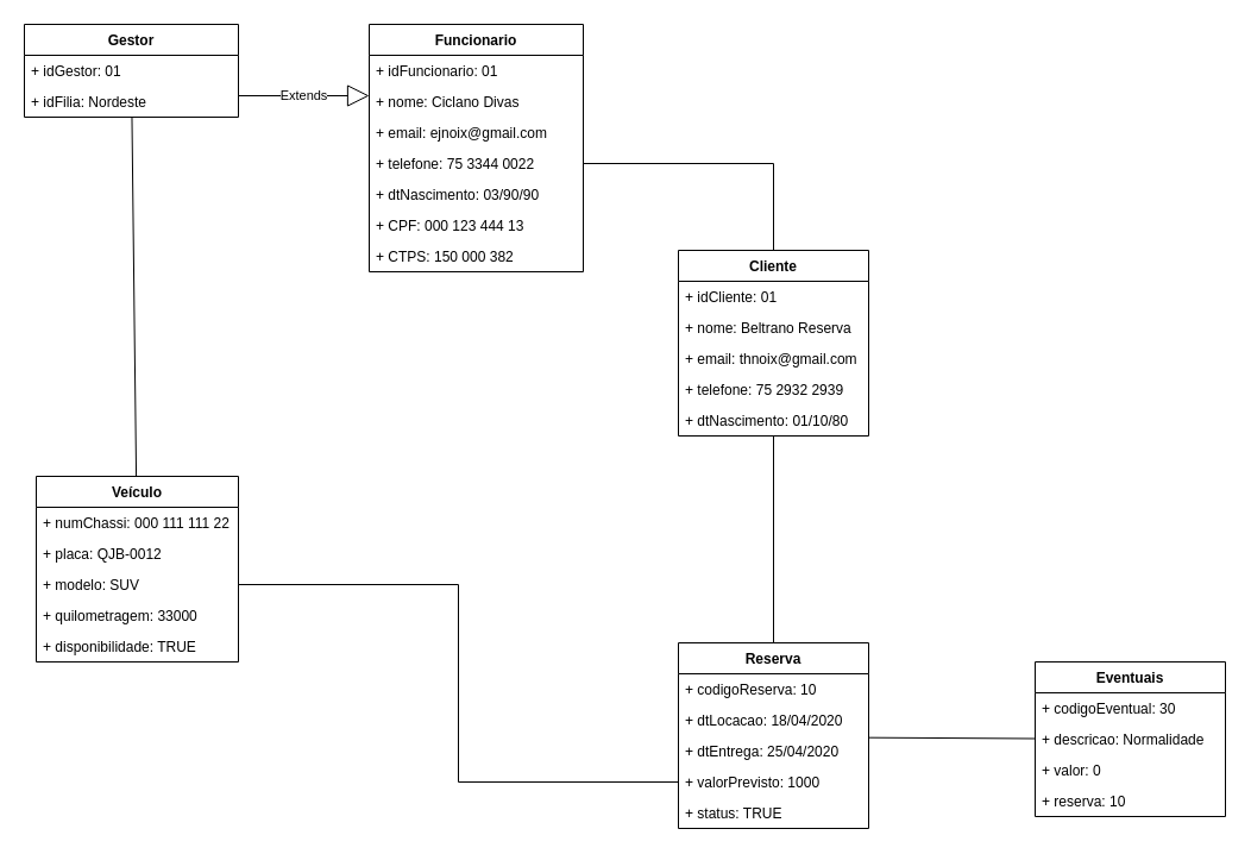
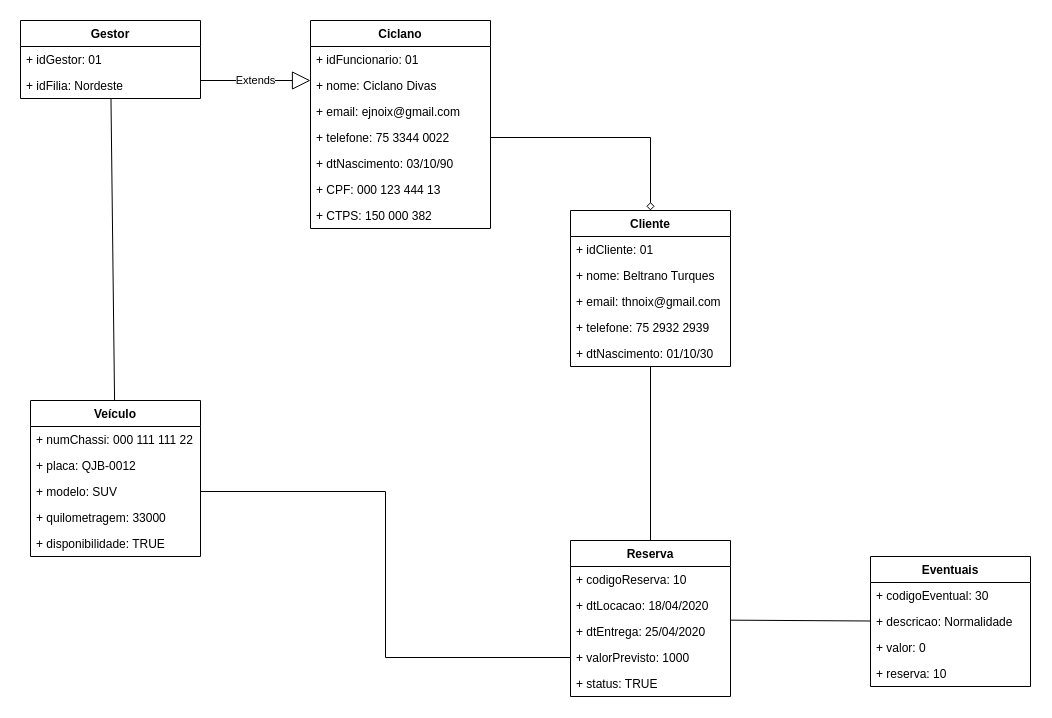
  <mxCell id="0" />
  <mxCell id="1" parent="0" />
- <mxCell id="2" value="Funcionario" style="swimlane;fontStyle=1;align=center;verticalAlign=top;childLayout=stackLayout;horizontal=1;startSize=26;horizontalStack=0;resizeParent=1;resizeParentMax=0;resizeLast=0;collapsible=1;marginBottom=0;" parent="1" vertex="1"><mxGeometry x="310" y="20" width="180" height="208" as="geometry" /></mxCell>
+ <mxCell id="2" value="Ciclano" style="swimlane;fontStyle=1;align=center;verticalAlign=top;childLayout=stackLayout;horizontal=1;startSize=26;horizontalStack=0;resizeParent=1;resizeParentMax=0;resizeLast=0;collapsible=1;marginBottom=0;" parent="1" vertex="1"><mxGeometry x="310" y="20" width="180" height="208" as="geometry" /></mxCell>
  <mxCell id="3" value="+ idFuncionario: 01" style="text;strokeColor=none;fillColor=none;align=left;verticalAlign=top;spacingLeft=4;spacingRight=4;overflow=hidden;rotatable=0;points=[[0,0.5],[1,0.5]];portConstraint=eastwest;" parent="2" vertex="1"><mxGeometry y="26" width="180" height="26" as="geometry" /></mxCell>
  <mxCell id="4" value="+ nome: Ciclano Divas" style="text;strokeColor=none;fillColor=none;align=left;verticalAlign=top;spacingLeft=4;spacingRight=4;overflow=hidden;rotatable=0;points=[[0,0.5],[1,0.5]];portConstraint=eastwest;" parent="2" vertex="1"><mxGeometry y="52" width="180" height="26" as="geometry" /></mxCell>
  <mxCell id="5" value="+ email: ejnoix@gmail.com" style="text;strokeColor=none;fillColor=none;align=left;verticalAlign=top;spacingLeft=4;spacingRight=4;overflow=hidden;rotatable=0;points=[[0,0.5],[1,0.5]];portConstraint=eastwest;" parent="2" vertex="1"><mxGeometry y="78" width="180" height="26" as="geometry" /></mxCell>
  <mxCell id="6" value="+ telefone: 75 3344 0022" style="text;strokeColor=none;fillColor=none;align=left;verticalAlign=top;spacingLeft=4;spacingRight=4;overflow=hidden;rotatable=0;points=[[0,0.5],[1,0.5]];portConstraint=eastwest;" parent="2" vertex="1"><mxGeometry y="104" width="180" height="26" as="geometry" /></mxCell>
- <mxCell id="7" value="+ dtNascimento: 03/90/90" style="text;strokeColor=none;fillColor=none;align=left;verticalAlign=top;spacingLeft=4;spacingRight=4;overflow=hidden;rotatable=0;points=[[0,0.5],[1,0.5]];portConstraint=eastwest;" parent="2" vertex="1"><mxGeometry y="130" width="180" height="26" as="geometry" /></mxCell>
+ <mxCell id="7" value="+ dtNascimento: 03/10/90" style="text;strokeColor=none;fillColor=none;align=left;verticalAlign=top;spacingLeft=4;spacingRight=4;overflow=hidden;rotatable=0;points=[[0,0.5],[1,0.5]];portConstraint=eastwest;" parent="2" vertex="1"><mxGeometry y="130" width="180" height="26" as="geometry" /></mxCell>
  <mxCell id="8" value="+ CPF: 000 123 444 13" style="text;strokeColor=none;fillColor=none;align=left;verticalAlign=top;spacingLeft=4;spacingRight=4;overflow=hidden;rotatable=0;points=[[0,0.5],[1,0.5]];portConstraint=eastwest;" parent="2" vertex="1"><mxGeometry y="156" width="180" height="26" as="geometry" /></mxCell>
  <mxCell id="9" value="+ CTPS: 150 000 382" style="text;strokeColor=none;fillColor=none;align=left;verticalAlign=top;spacingLeft=4;spacingRight=4;overflow=hidden;rotatable=0;points=[[0,0.5],[1,0.5]];portConstraint=eastwest;" parent="2" vertex="1"><mxGeometry y="182" width="180" height="26" as="geometry" /></mxCell>
  <mxCell id="10" style="rounded=0;orthogonalLoop=1;jettySize=auto;html=1;endArrow=none;endFill=0;strokeWidth=1;" parent="1" source="11" target="30" edge="1"><mxGeometry relative="1" as="geometry" /></mxCell>
  <mxCell id="11" value="Gestor" style="swimlane;fontStyle=1;align=center;verticalAlign=top;childLayout=stackLayout;horizontal=1;startSize=26;horizontalStack=0;resizeParent=1;resizeParentMax=0;resizeLast=0;collapsible=1;marginBottom=0;" parent="1" vertex="1"><mxGeometry x="20" y="20" width="180" height="78" as="geometry" /></mxCell>
  <mxCell id="12" value="+ idGestor: 01" style="text;strokeColor=none;fillColor=none;align=left;verticalAlign=top;spacingLeft=4;spacingRight=4;overflow=hidden;rotatable=0;points=[[0,0.5],[1,0.5]];portConstraint=eastwest;" parent="11" vertex="1"><mxGeometry y="26" width="180" height="26" as="geometry" /></mxCell>
  <mxCell id="13" value="+ idFilia: Nordeste" style="text;strokeColor=none;fillColor=none;align=left;verticalAlign=top;spacingLeft=4;spacingRight=4;overflow=hidden;rotatable=0;points=[[0,0.5],[1,0.5]];portConstraint=eastwest;" parent="11" vertex="1"><mxGeometry y="52" width="180" height="26" as="geometry" /></mxCell>
  <mxCell id="14" style="edgeStyle=none;rounded=0;orthogonalLoop=1;jettySize=auto;html=1;entryX=0.5;entryY=0;entryDx=0;entryDy=0;endArrow=none;endFill=0;strokeWidth=1;" parent="1" source="15" target="22" edge="1"><mxGeometry relative="1" as="geometry" /></mxCell>
  <mxCell id="15" value="Cliente" style="swimlane;fontStyle=1;align=center;verticalAlign=top;childLayout=stackLayout;horizontal=1;startSize=26;horizontalStack=0;resizeParent=1;resizeParentMax=0;resizeLast=0;collapsible=1;marginBottom=0;" parent="1" vertex="1"><mxGeometry x="570" y="210" width="160" height="156" as="geometry" /></mxCell>
  <mxCell id="16" value="+ idCliente: 01" style="text;strokeColor=none;fillColor=none;align=left;verticalAlign=top;spacingLeft=4;spacingRight=4;overflow=hidden;rotatable=0;points=[[0,0.5],[1,0.5]];portConstraint=eastwest;" parent="15" vertex="1"><mxGeometry y="26" width="160" height="26" as="geometry" /></mxCell>
- <mxCell id="17" value="+ nome: Beltrano Reserva" style="text;strokeColor=none;fillColor=none;align=left;verticalAlign=top;spacingLeft=4;spacingRight=4;overflow=hidden;rotatable=0;points=[[0,0.5],[1,0.5]];portConstraint=eastwest;" parent="15" vertex="1"><mxGeometry y="52" width="160" height="26" as="geometry" /></mxCell>
+ <mxCell id="17" value="+ nome: Beltrano Turques" style="text;strokeColor=none;fillColor=none;align=left;verticalAlign=top;spacingLeft=4;spacingRight=4;overflow=hidden;rotatable=0;points=[[0,0.5],[1,0.5]];portConstraint=eastwest;" parent="15" vertex="1"><mxGeometry y="52" width="160" height="26" as="geometry" /></mxCell>
  <mxCell id="18" value="+ email: thnoix@gmail.com" style="text;strokeColor=none;fillColor=none;align=left;verticalAlign=top;spacingLeft=4;spacingRight=4;overflow=hidden;rotatable=0;points=[[0,0.5],[1,0.5]];portConstraint=eastwest;" parent="15" vertex="1"><mxGeometry y="78" width="160" height="26" as="geometry" /></mxCell>
  <mxCell id="19" value="+ telefone: 75 2932 2939" style="text;strokeColor=none;fillColor=none;align=left;verticalAlign=top;spacingLeft=4;spacingRight=4;overflow=hidden;rotatable=0;points=[[0,0.5],[1,0.5]];portConstraint=eastwest;" parent="15" vertex="1"><mxGeometry y="104" width="160" height="26" as="geometry" /></mxCell>
- <mxCell id="20" value="+ dtNascimento: 01/10/80" style="text;strokeColor=none;fillColor=none;align=left;verticalAlign=top;spacingLeft=4;spacingRight=4;overflow=hidden;rotatable=0;points=[[0,0.5],[1,0.5]];portConstraint=eastwest;" parent="15" vertex="1"><mxGeometry y="130" width="160" height="26" as="geometry" /></mxCell>
+ <mxCell id="20" value="+ dtNascimento: 01/10/30" style="text;strokeColor=none;fillColor=none;align=left;verticalAlign=top;spacingLeft=4;spacingRight=4;overflow=hidden;rotatable=0;points=[[0,0.5],[1,0.5]];portConstraint=eastwest;" parent="15" vertex="1"><mxGeometry y="130" width="160" height="26" as="geometry" /></mxCell>
  <mxCell id="21" value="Extends" style="endArrow=block;endSize=16;endFill=0;html=1;strokeWidth=1;" parent="1" edge="1"><mxGeometry width="160" relative="1" as="geometry"><mxPoint x="200" y="80" as="sourcePoint" /><mxPoint x="310" y="80" as="targetPoint" /></mxGeometry></mxCell>
  <mxCell id="22" value="Reserva" style="swimlane;fontStyle=1;align=center;verticalAlign=top;childLayout=stackLayout;horizontal=1;startSize=26;horizontalStack=0;resizeParent=1;resizeParentMax=0;resizeLast=0;collapsible=1;marginBottom=0;" parent="1" vertex="1"><mxGeometry x="570" y="540" width="160" height="156" as="geometry" /></mxCell>
  <mxCell id="23" value="+ codigoReserva: 10" style="text;strokeColor=none;fillColor=none;align=left;verticalAlign=top;spacingLeft=4;spacingRight=4;overflow=hidden;rotatable=0;points=[[0,0.5],[1,0.5]];portConstraint=eastwest;" parent="22" vertex="1"><mxGeometry y="26" width="160" height="26" as="geometry" /></mxCell>
  <mxCell id="24" value="+ dtLocacao: 18/04/2020" style="text;strokeColor=none;fillColor=none;align=left;verticalAlign=top;spacingLeft=4;spacingRight=4;overflow=hidden;rotatable=0;points=[[0,0.5],[1,0.5]];portConstraint=eastwest;" parent="22" vertex="1"><mxGeometry y="52" width="160" height="26" as="geometry" /></mxCell>
  <mxCell id="25" value="+ dtEntrega: 25/04/2020" style="text;strokeColor=none;fillColor=none;align=left;verticalAlign=top;spacingLeft=4;spacingRight=4;overflow=hidden;rotatable=0;points=[[0,0.5],[1,0.5]];portConstraint=eastwest;" parent="22" vertex="1"><mxGeometry y="78" width="160" height="26" as="geometry" /></mxCell>
  <mxCell id="26" value="+ valorPrevisto: 1000" style="text;strokeColor=none;fillColor=none;align=left;verticalAlign=top;spacingLeft=4;spacingRight=4;overflow=hidden;rotatable=0;points=[[0,0.5],[1,0.5]];portConstraint=eastwest;" parent="22" vertex="1"><mxGeometry y="104" width="160" height="26" as="geometry" /></mxCell>
  <mxCell id="27" value="+ status: TRUE" style="text;strokeColor=none;fillColor=none;align=left;verticalAlign=top;spacingLeft=4;spacingRight=4;overflow=hidden;rotatable=0;points=[[0,0.5],[1,0.5]];portConstraint=eastwest;" parent="22" vertex="1"><mxGeometry y="130" width="160" height="26" as="geometry" /></mxCell>
  <mxCell id="28" style="edgeStyle=none;rounded=0;orthogonalLoop=1;jettySize=auto;html=1;endArrow=none;endFill=0;strokeWidth=1;entryX=1.002;entryY=0.064;entryDx=0;entryDy=0;entryPerimeter=0;" parent="1" source="37" target="25" edge="1"><mxGeometry relative="1" as="geometry"><mxPoint x="740" y="618" as="targetPoint" /></mxGeometry></mxCell>
- <mxCell id="29" style="edgeStyle=orthogonalEdgeStyle;rounded=0;orthogonalLoop=1;jettySize=auto;html=1;endArrow=none;endFill=0;strokeWidth=1;exitX=1;exitY=0.5;exitDx=0;exitDy=0;" parent="1" source="6" target="15" edge="1"><mxGeometry relative="1" as="geometry" /></mxCell>
+ <mxCell id="29" style="edgeStyle=orthogonalEdgeStyle;rounded=0;orthogonalLoop=1;jettySize=auto;html=1;endArrow=diamond;endFill=0;strokeWidth=1;exitX=1;exitY=0.5;exitDx=0;exitDy=0;" parent="1" source="6" target="15" edge="1"><mxGeometry relative="1" as="geometry" /></mxCell>
  <mxCell id="30" value="Veículo" style="swimlane;fontStyle=1;align=center;verticalAlign=top;childLayout=stackLayout;horizontal=1;startSize=26;horizontalStack=0;resizeParent=1;resizeParentMax=0;resizeLast=0;collapsible=1;marginBottom=0;" parent="1" vertex="1"><mxGeometry x="30" y="400" width="170" height="156" as="geometry" /></mxCell>
  <mxCell id="31" value="+ numChassi: 000 111 111 22" style="text;strokeColor=none;fillColor=none;align=left;verticalAlign=top;spacingLeft=4;spacingRight=4;overflow=hidden;rotatable=0;points=[[0,0.5],[1,0.5]];portConstraint=eastwest;" parent="30" vertex="1"><mxGeometry y="26" width="170" height="26" as="geometry" /></mxCell>
  <mxCell id="32" value="+ placa: QJB-0012" style="text;strokeColor=none;fillColor=none;align=left;verticalAlign=top;spacingLeft=4;spacingRight=4;overflow=hidden;rotatable=0;points=[[0,0.5],[1,0.5]];portConstraint=eastwest;" parent="30" vertex="1"><mxGeometry y="52" width="170" height="26" as="geometry" /></mxCell>
  <mxCell id="33" value="+ modelo: SUV" style="text;strokeColor=none;fillColor=none;align=left;verticalAlign=top;spacingLeft=4;spacingRight=4;overflow=hidden;rotatable=0;points=[[0,0.5],[1,0.5]];portConstraint=eastwest;" parent="30" vertex="1"><mxGeometry y="78" width="170" height="26" as="geometry" /></mxCell>
  <mxCell id="34" value="+ quilometragem: 33000" style="text;strokeColor=none;fillColor=none;align=left;verticalAlign=top;spacingLeft=4;spacingRight=4;overflow=hidden;rotatable=0;points=[[0,0.5],[1,0.5]];portConstraint=eastwest;" parent="30" vertex="1"><mxGeometry y="104" width="170" height="26" as="geometry" /></mxCell>
  <mxCell id="35" value="+ disponibilidade: TRUE" style="text;strokeColor=none;fillColor=none;align=left;verticalAlign=top;spacingLeft=4;spacingRight=4;overflow=hidden;rotatable=0;points=[[0,0.5],[1,0.5]];portConstraint=eastwest;" parent="30" vertex="1"><mxGeometry y="130" width="170" height="26" as="geometry" /></mxCell>
  <mxCell id="36" style="edgeStyle=orthogonalEdgeStyle;rounded=0;orthogonalLoop=1;jettySize=auto;html=1;entryX=0;entryY=0.5;entryDx=0;entryDy=0;endArrow=none;endFill=0;strokeWidth=1;" parent="1" source="33" target="26" edge="1"><mxGeometry relative="1" as="geometry" /></mxCell>
  <mxCell id="37" value="Eventuais" style="swimlane;fontStyle=1;align=center;verticalAlign=top;childLayout=stackLayout;horizontal=1;startSize=26;horizontalStack=0;resizeParent=1;resizeParentMax=0;resizeLast=0;collapsible=1;marginBottom=0;" parent="1" vertex="1"><mxGeometry x="870" y="556" width="160" height="130" as="geometry" /></mxCell>
  <mxCell id="38" value="+ codigoEventual: 30" style="text;strokeColor=none;fillColor=none;align=left;verticalAlign=top;spacingLeft=4;spacingRight=4;overflow=hidden;rotatable=0;points=[[0,0.5],[1,0.5]];portConstraint=eastwest;" parent="37" vertex="1"><mxGeometry y="26" width="160" height="26" as="geometry" /></mxCell>
  <mxCell id="39" value="+ descricao: Normalidade" style="text;strokeColor=none;fillColor=none;align=left;verticalAlign=top;spacingLeft=4;spacingRight=4;overflow=hidden;rotatable=0;points=[[0,0.5],[1,0.5]];portConstraint=eastwest;" parent="37" vertex="1"><mxGeometry y="52" width="160" height="26" as="geometry" /></mxCell>
  <mxCell id="40" value="+ valor: 0" style="text;strokeColor=none;fillColor=none;align=left;verticalAlign=top;spacingLeft=4;spacingRight=4;overflow=hidden;rotatable=0;points=[[0,0.5],[1,0.5]];portConstraint=eastwest;" parent="37" vertex="1"><mxGeometry y="78" width="160" height="26" as="geometry" /></mxCell>
  <mxCell id="41" value="+ reserva: 10" style="text;strokeColor=none;fillColor=none;align=left;verticalAlign=top;spacingLeft=4;spacingRight=4;overflow=hidden;rotatable=0;points=[[0,0.5],[1,0.5]];portConstraint=eastwest;" parent="37" vertex="1"><mxGeometry y="104" width="160" height="26" as="geometry" /></mxCell>
